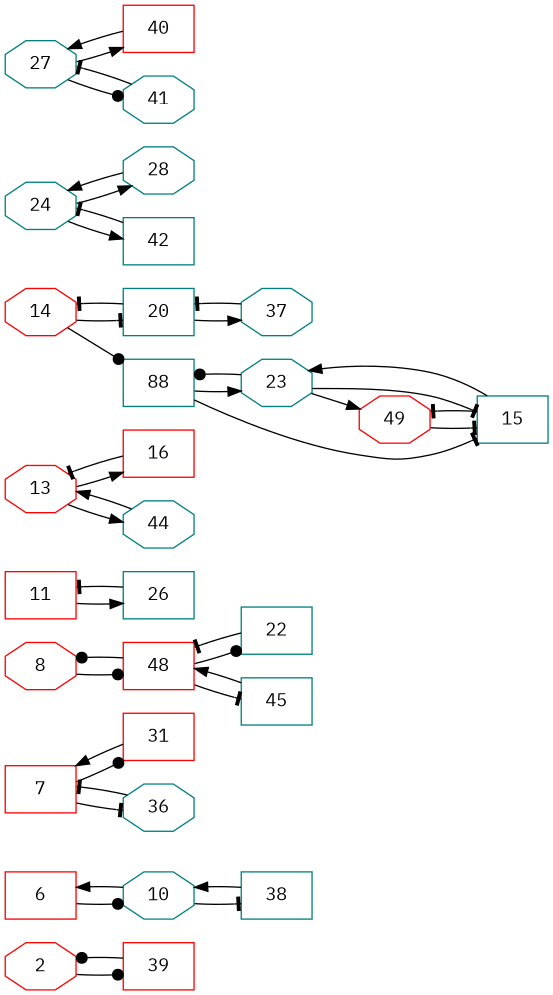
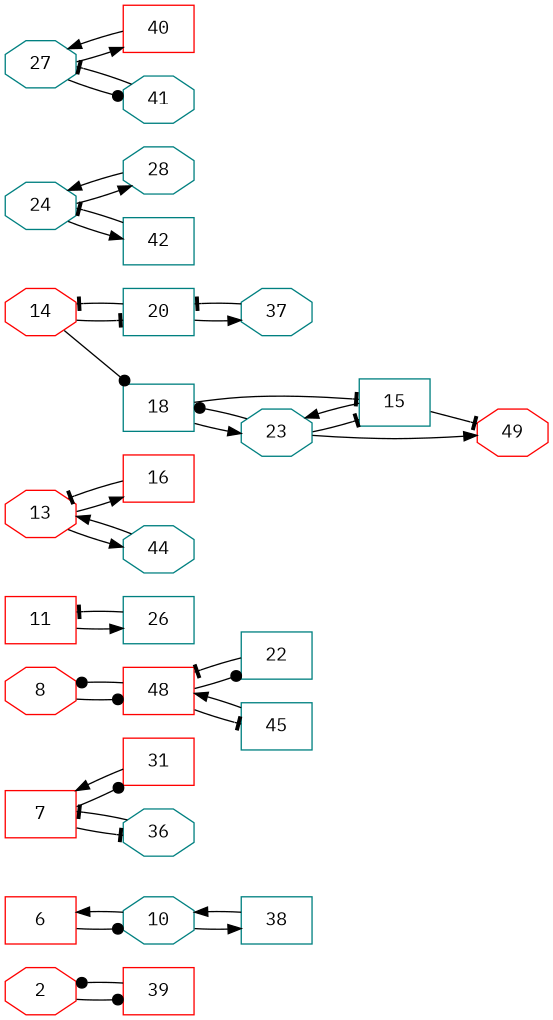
  digraph {
    fontname="IBM Plex Mono"
    rankdir=LR
    node [color=teal fontname="IBM Plex Mono" shape=box]
    edge [arrowhead=normal fontname="IBM Plex Mono"]
    2 [color=red shape=octagon]
    39 [color=red]
    6 [color=red]
    10 [shape=octagon]
    38
    7 [color=red]
    31 [color=red]
    36 [shape=octagon]
    8 [color=red shape=octagon]
    48 [color=red]
    22
    45
    11 [color=red]
    26
    13 [color=red shape=octagon]
    16 [color=red]
    44 [shape=octagon]
    14 [color=red shape=octagon]
    20
-   18 [label=88]
+   18
    37 [shape=octagon]
    23 [shape=octagon]
    15
    49 [color=red shape=octagon]
    24 [shape=octagon]
    28 [shape=octagon]
    42
    27 [shape=octagon]
    40 [color=red]
    41 [shape=octagon]
    2 -> 39 [arrowhead=dot]
    39 -> 2 [arrowhead=dot]
    6 -> 10 [arrowhead=dot]
    10 -> 6
-   10 -> 38 [arrowhead=tee]
+   10 -> 38
    38 -> 10
    7 -> 31 [arrowhead=dot]
    7 -> 36 [arrowhead=tee]
    31 -> 7
    36 -> 7 [arrowhead=tee]
    8 -> 48 [arrowhead=dot]
    48 -> 8 [arrowhead=dot]
    48 -> 22 [arrowhead=dot]
    48 -> 45 [arrowhead=tee]
    22 -> 48 [arrowhead=tee]
    45 -> 48
    11 -> 26
    26 -> 11 [arrowhead=tee]
    13 -> 16
    13 -> 44
    16 -> 13 [arrowhead=tee]
    44 -> 13
    14 -> 20 [arrowhead=tee]
    14 -> 18 [arrowhead=dot]
    20 -> 14 [arrowhead=tee]
    20 -> 37
    18 -> 23
    18 -> 15 [arrowhead=tee]
    37 -> 20 [arrowhead=tee]
    23 -> 18 [arrowhead=dot]
    23 -> 15 [arrowhead=tee]
    23 -> 49
    15 -> 23
    15 -> 49 [arrowhead=tee]
-   49 -> 15 [arrowhead=tee]
    24 -> 28
    24 -> 42
    28 -> 24
    42 -> 24 [arrowhead=tee]
    27 -> 40
    27 -> 41 [arrowhead=dot]
    40 -> 27
    41 -> 27 [arrowhead=tee]
  }
